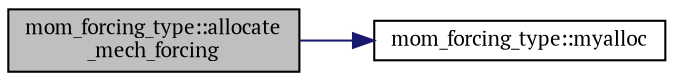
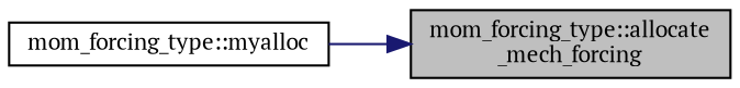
  digraph {
    rankdir=LR
    fontname="PT Serif"
    node [color=black fontname="PT Serif" fontsize=10 shape=record style=filled]
    n1 [fillcolor=grey75 fontcolor=black height=0.2 label="mom_forcing_type::allocate\l_mech_forcing" width=0.4]
    n2 [fillcolor=white height=0.2 label="mom_forcing_type::myalloc" width=0.4]
-   n1 -> n2 [color=midnightblue fontname="PT Serif" fontsize=10 labelfontname=Helvetica labelfontsize=10 style=solid]
+   n2 -> n1 [color=midnightblue fontname="PT Serif" fontsize=10 labelfontname=Helvetica labelfontsize=10 style=solid]
  }
